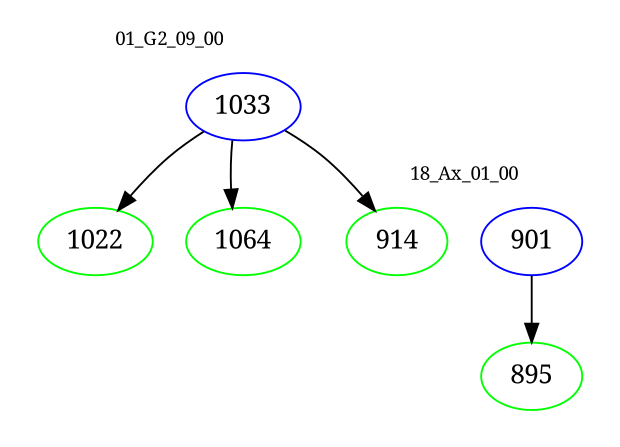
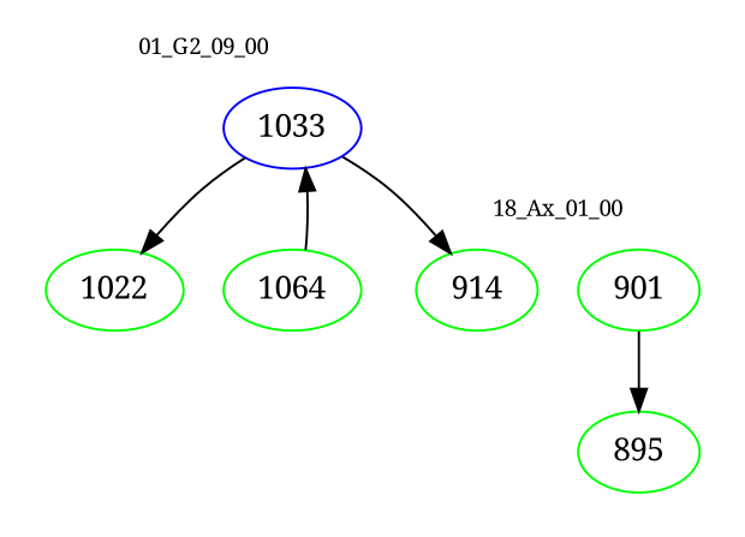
  digraph {
    fontname="Noto Serif"
    node [color=green fontname="Noto Serif"]
    edge [color=black fontname="Noto Serif"]
-   n1 [color=blue label=901]
+   n1 [label=901]
    n2 [label=895]
    n3 [label=914]
    n4 [color=blue label=1033]
    n5 [label=1022]
    n6 [label=1064]
    subgraph cluster_1 {
      color=white
      fontsize=10
      label="18_Ax_01_00"
      n1
      n2
      n3
    }
    subgraph cluster_2 {
      color=white
      fontsize=10
      label="01_G2_09_00"
      n4
      n5
      n6
    }
    n1 -> n2
    n4 -> n3
    n4 -> n5
-   n4 -> n6
+   n6 -> n4
  }
